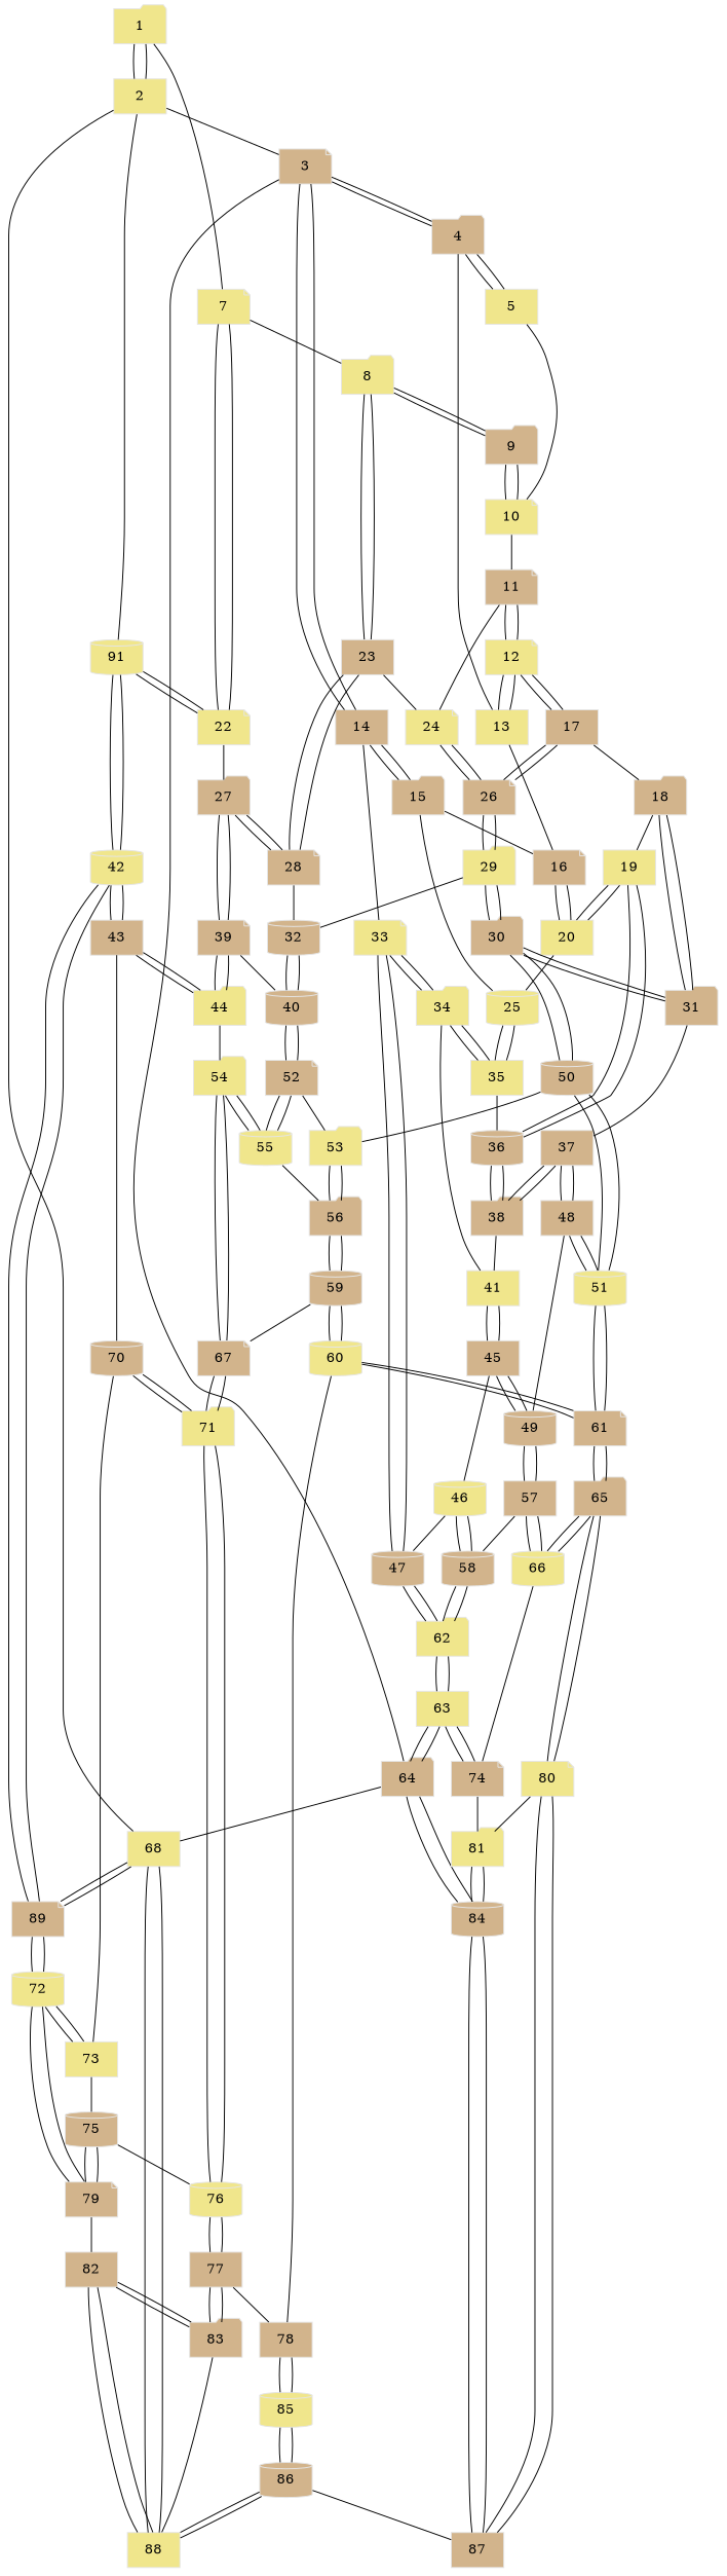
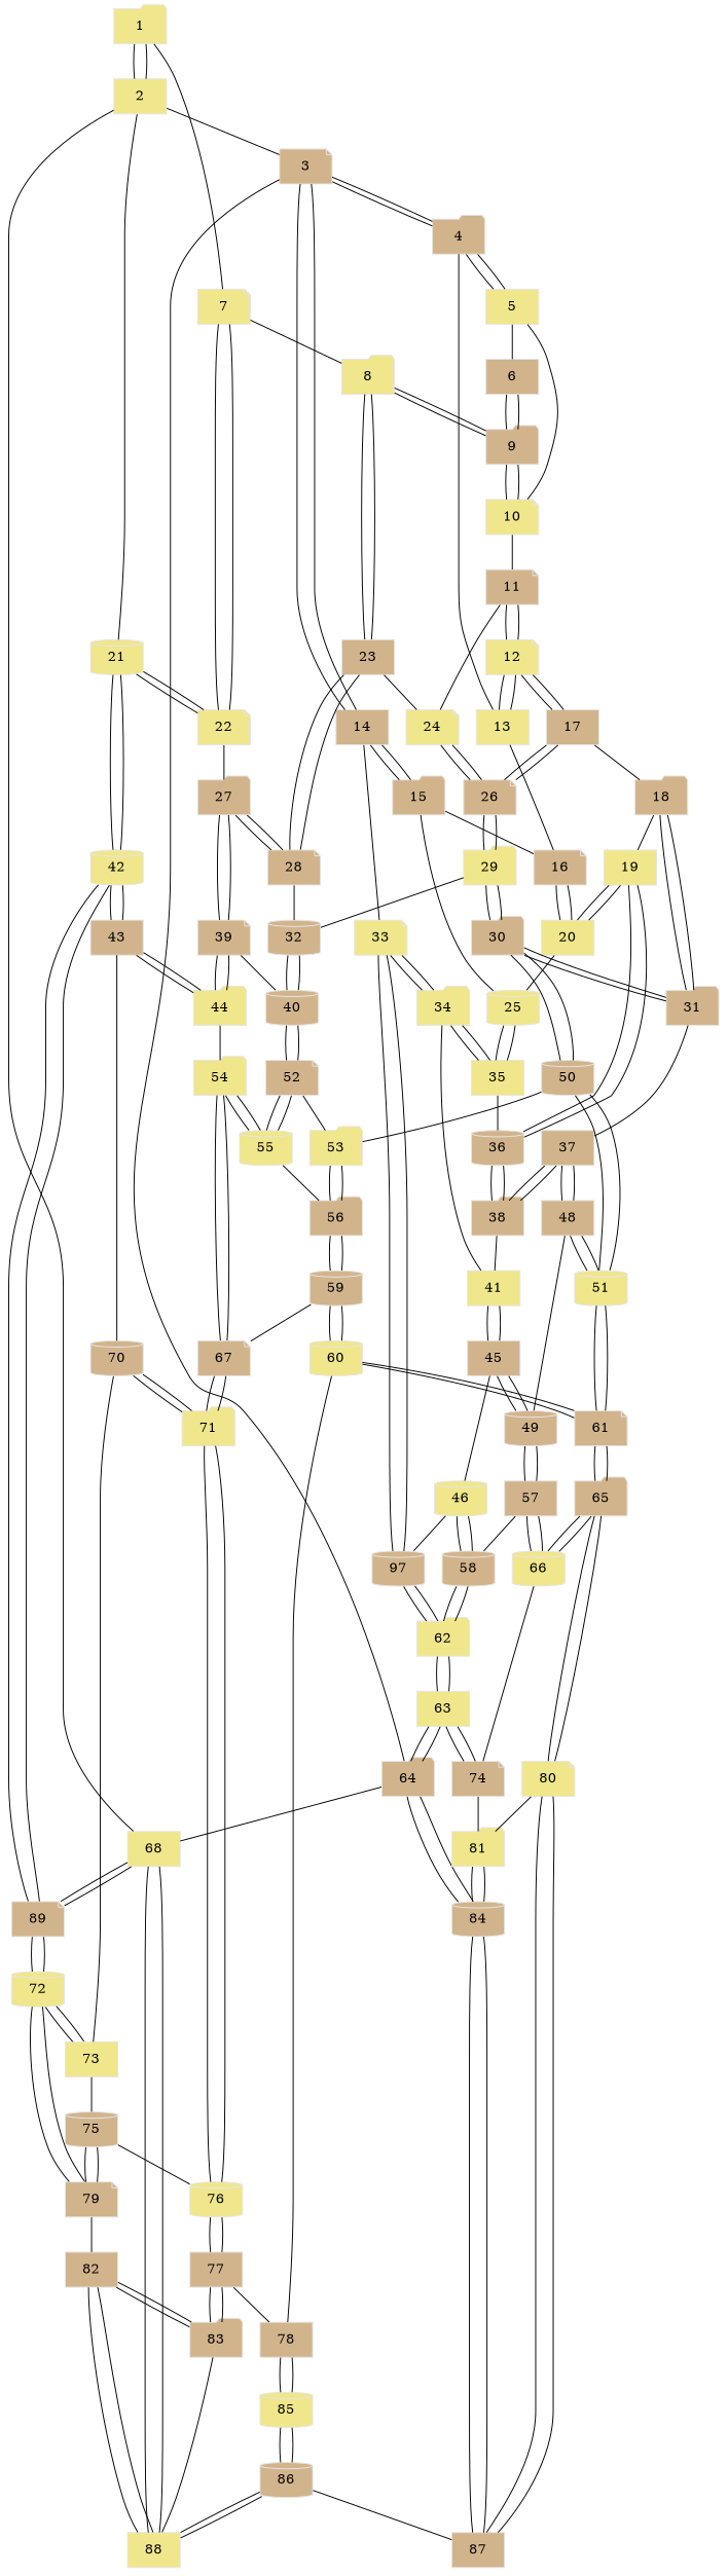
  graph {
    node [color=gray90 fillcolor=tan shape=box style=filled]
    1 [fillcolor=khaki shape=folder]
    2 [fillcolor=khaki]
    7 [fillcolor=khaki shape=note]
    3 [shape=note]
-   21 [fillcolor=khaki shape=cylinder label=91]
+   21 [fillcolor=khaki shape=cylinder]
    68 [fillcolor=khaki]
    8 [fillcolor=khaki shape=folder]
    22 [fillcolor=khaki shape=note]
    4 [shape=folder]
    14
    64 [shape=folder]
    42 [fillcolor=khaki shape=cylinder]
    n13 [label=89 shape=note]
    88 [fillcolor=khaki]
    5 [fillcolor=khaki]
    13 [fillcolor=khaki]
    15 [shape=folder]
    33 [fillcolor=khaki shape=note]
    84 [shape=cylinder]
+   6
    10 [fillcolor=khaki shape=note]
    16 [shape=note]
    9 [shape=folder]
    11 [shape=note]
    23
    27 [shape=folder]
    24 [fillcolor=khaki shape=note]
    28 [shape=note]
    12 [fillcolor=khaki shape=note]
    17
    26 [shape=note]
    18 [shape=folder]
    20 [fillcolor=khaki]
    25 [fillcolor=khaki shape=cylinder]
    34 [fillcolor=khaki shape=folder]
-   47 [shape=cylinder]
+   47 [shape=cylinder label=97]
    35 [fillcolor=khaki]
    19 [fillcolor=khaki]
    31 [shape=folder]
    29 [fillcolor=khaki shape=folder]
    36 [shape=cylinder]
    37
    38 [shape=folder]
    43
    39 [shape=note]
    32 [shape=cylinder]
    30 [shape=folder]
    40 [shape=cylinder]
    44 [fillcolor=khaki shape=folder]
    50 [shape=cylinder]
    51 [fillcolor=khaki shape=cylinder]
    53 [fillcolor=khaki shape=folder]
    48
    52 [shape=note]
    41 [fillcolor=khaki]
    62 [fillcolor=khaki shape=folder]
    45
    49 [shape=cylinder]
    54 [fillcolor=khaki shape=folder]
    55 [fillcolor=khaki shape=cylinder]
    46 [fillcolor=khaki shape=cylinder]
    70 [shape=cylinder]
    72 [fillcolor=khaki shape=cylinder]
    71 [fillcolor=khaki shape=folder]
    73 [fillcolor=khaki]
    67 [shape=note]
    58 [shape=cylinder]
    57
    63 [fillcolor=khaki]
    61 [shape=note]
    66 [fillcolor=khaki shape=cylinder]
    56 [shape=folder]
    65 [shape=folder]
    59 [shape=cylinder]
    60 [fillcolor=khaki shape=cylinder]
    74 [shape=note]
    78
    85 [fillcolor=khaki shape=cylinder]
    80 [fillcolor=khaki shape=note]
    81 [fillcolor=khaki shape=folder]
    87
    76 [fillcolor=khaki shape=cylinder]
    79 [shape=note]
    75 [shape=cylinder]
    77
    82
    83 [shape=folder]
    86 [shape=cylinder]
    1 -- 2
    1 -- 2
    1 -- 7
    2 -- 3
    2 -- 21
    2 -- 68
    7 -- 8
    7 -- 22
    7 -- 22
    3 -- 4
    3 -- 4
    3 -- 14
    3 -- 14
    3 -- 64
    21 -- 22
    21 -- 22
    21 -- 42
    21 -- 42
    68 -- n13
    68 -- n13
    68 -- 88
    68 -- 88
    8 -- 9
    8 -- 9
    8 -- 23
    8 -- 23
    22 -- 27
    4 -- 5
    4 -- 5
    4 -- 13
    14 -- 15
    14 -- 15
    14 -- 33
    64 -- 68
    64 -- 84
    64 -- 84
    42 -- n13
    42 -- n13
    42 -- 43
    42 -- 43
    n13 -- 72
    n13 -- 72
+   5 -- 6
    5 -- 10
    13 -- 16
    15 -- 16
    15 -- 25
    33 -- 34
    33 -- 34
    33 -- 47
    33 -- 47
    84 -- 87
    84 -- 87
+   6 -- 9
+   6 -- 9
    10 -- 11
    16 -- 20
    16 -- 20
    9 -- 10
    9 -- 10
    11 -- 24
    11 -- 12
    11 -- 12
    23 -- 24
    23 -- 28
    23 -- 28
    27 -- 28
    27 -- 28
    27 -- 39
    27 -- 39
    24 -- 26
    24 -- 26
    28 -- 32
    12 -- 13
    12 -- 13
    12 -- 17
    12 -- 17
    17 -- 26
    17 -- 26
    17 -- 18
    26 -- 29
    26 -- 29
    18 -- 19
    18 -- 31
    18 -- 31
    20 -- 25
    25 -- 35
    25 -- 35
    34 -- 35
    34 -- 35
    34 -- 41
    47 -- 62
    47 -- 62
    35 -- 36
    19 -- 20
    19 -- 20
    19 -- 36
    19 -- 36
    31 -- 37
    29 -- 32
    29 -- 30
    29 -- 30
    36 -- 38
    36 -- 38
    37 -- 38
    37 -- 38
    37 -- 48
    37 -- 48
    38 -- 41
    43 -- 44
    43 -- 44
    43 -- 70
    39 -- 40
    39 -- 44
    39 -- 44
    32 -- 40
    32 -- 40
    30 -- 31
    30 -- 31
    30 -- 50
    30 -- 50
    40 -- 52
    40 -- 52
    44 -- 54
    50 -- 51
    50 -- 51
    50 -- 53
    51 -- 61
    51 -- 61
    53 -- 56
    53 -- 56
    48 -- 51
    48 -- 51
    48 -- 49
    52 -- 53
    52 -- 55
    52 -- 55
    41 -- 45
    41 -- 45
    62 -- 63
    62 -- 63
    45 -- 49
    45 -- 49
    45 -- 46
    49 -- 57
    49 -- 57
    54 -- 55
    54 -- 55
    54 -- 67
    54 -- 67
    55 -- 56
    46 -- 47
    46 -- 58
    46 -- 58
    70 -- 71
    70 -- 71
    70 -- 73
    72 -- 73
    72 -- 73
    72 -- 79
    72 -- 79
    71 -- 76
    71 -- 76
    73 -- 75
    67 -- 71
    67 -- 71
    58 -- 62
    58 -- 62
    57 -- 58
    57 -- 66
    57 -- 66
    63 -- 64
    63 -- 64
    63 -- 74
    63 -- 74
    61 -- 65
    61 -- 65
    66 -- 74
    56 -- 59
    56 -- 59
    65 -- 66
    65 -- 66
    65 -- 80
    65 -- 80
    59 -- 67
    59 -- 60
    59 -- 60
    60 -- 61
    60 -- 61
    60 -- 78
    74 -- 81
    78 -- 85
    78 -- 85
    85 -- 86
    85 -- 86
    80 -- 81
    80 -- 87
    80 -- 87
    81 -- 84
    81 -- 84
    76 -- 77
    76 -- 77
    79 -- 82
    75 -- 76
    75 -- 79
    75 -- 79
    77 -- 78
    77 -- 83
    77 -- 83
    82 -- 88
    82 -- 88
    82 -- 83
    82 -- 83
    83 -- 88
    86 -- 88
    86 -- 88
    86 -- 87
  }
